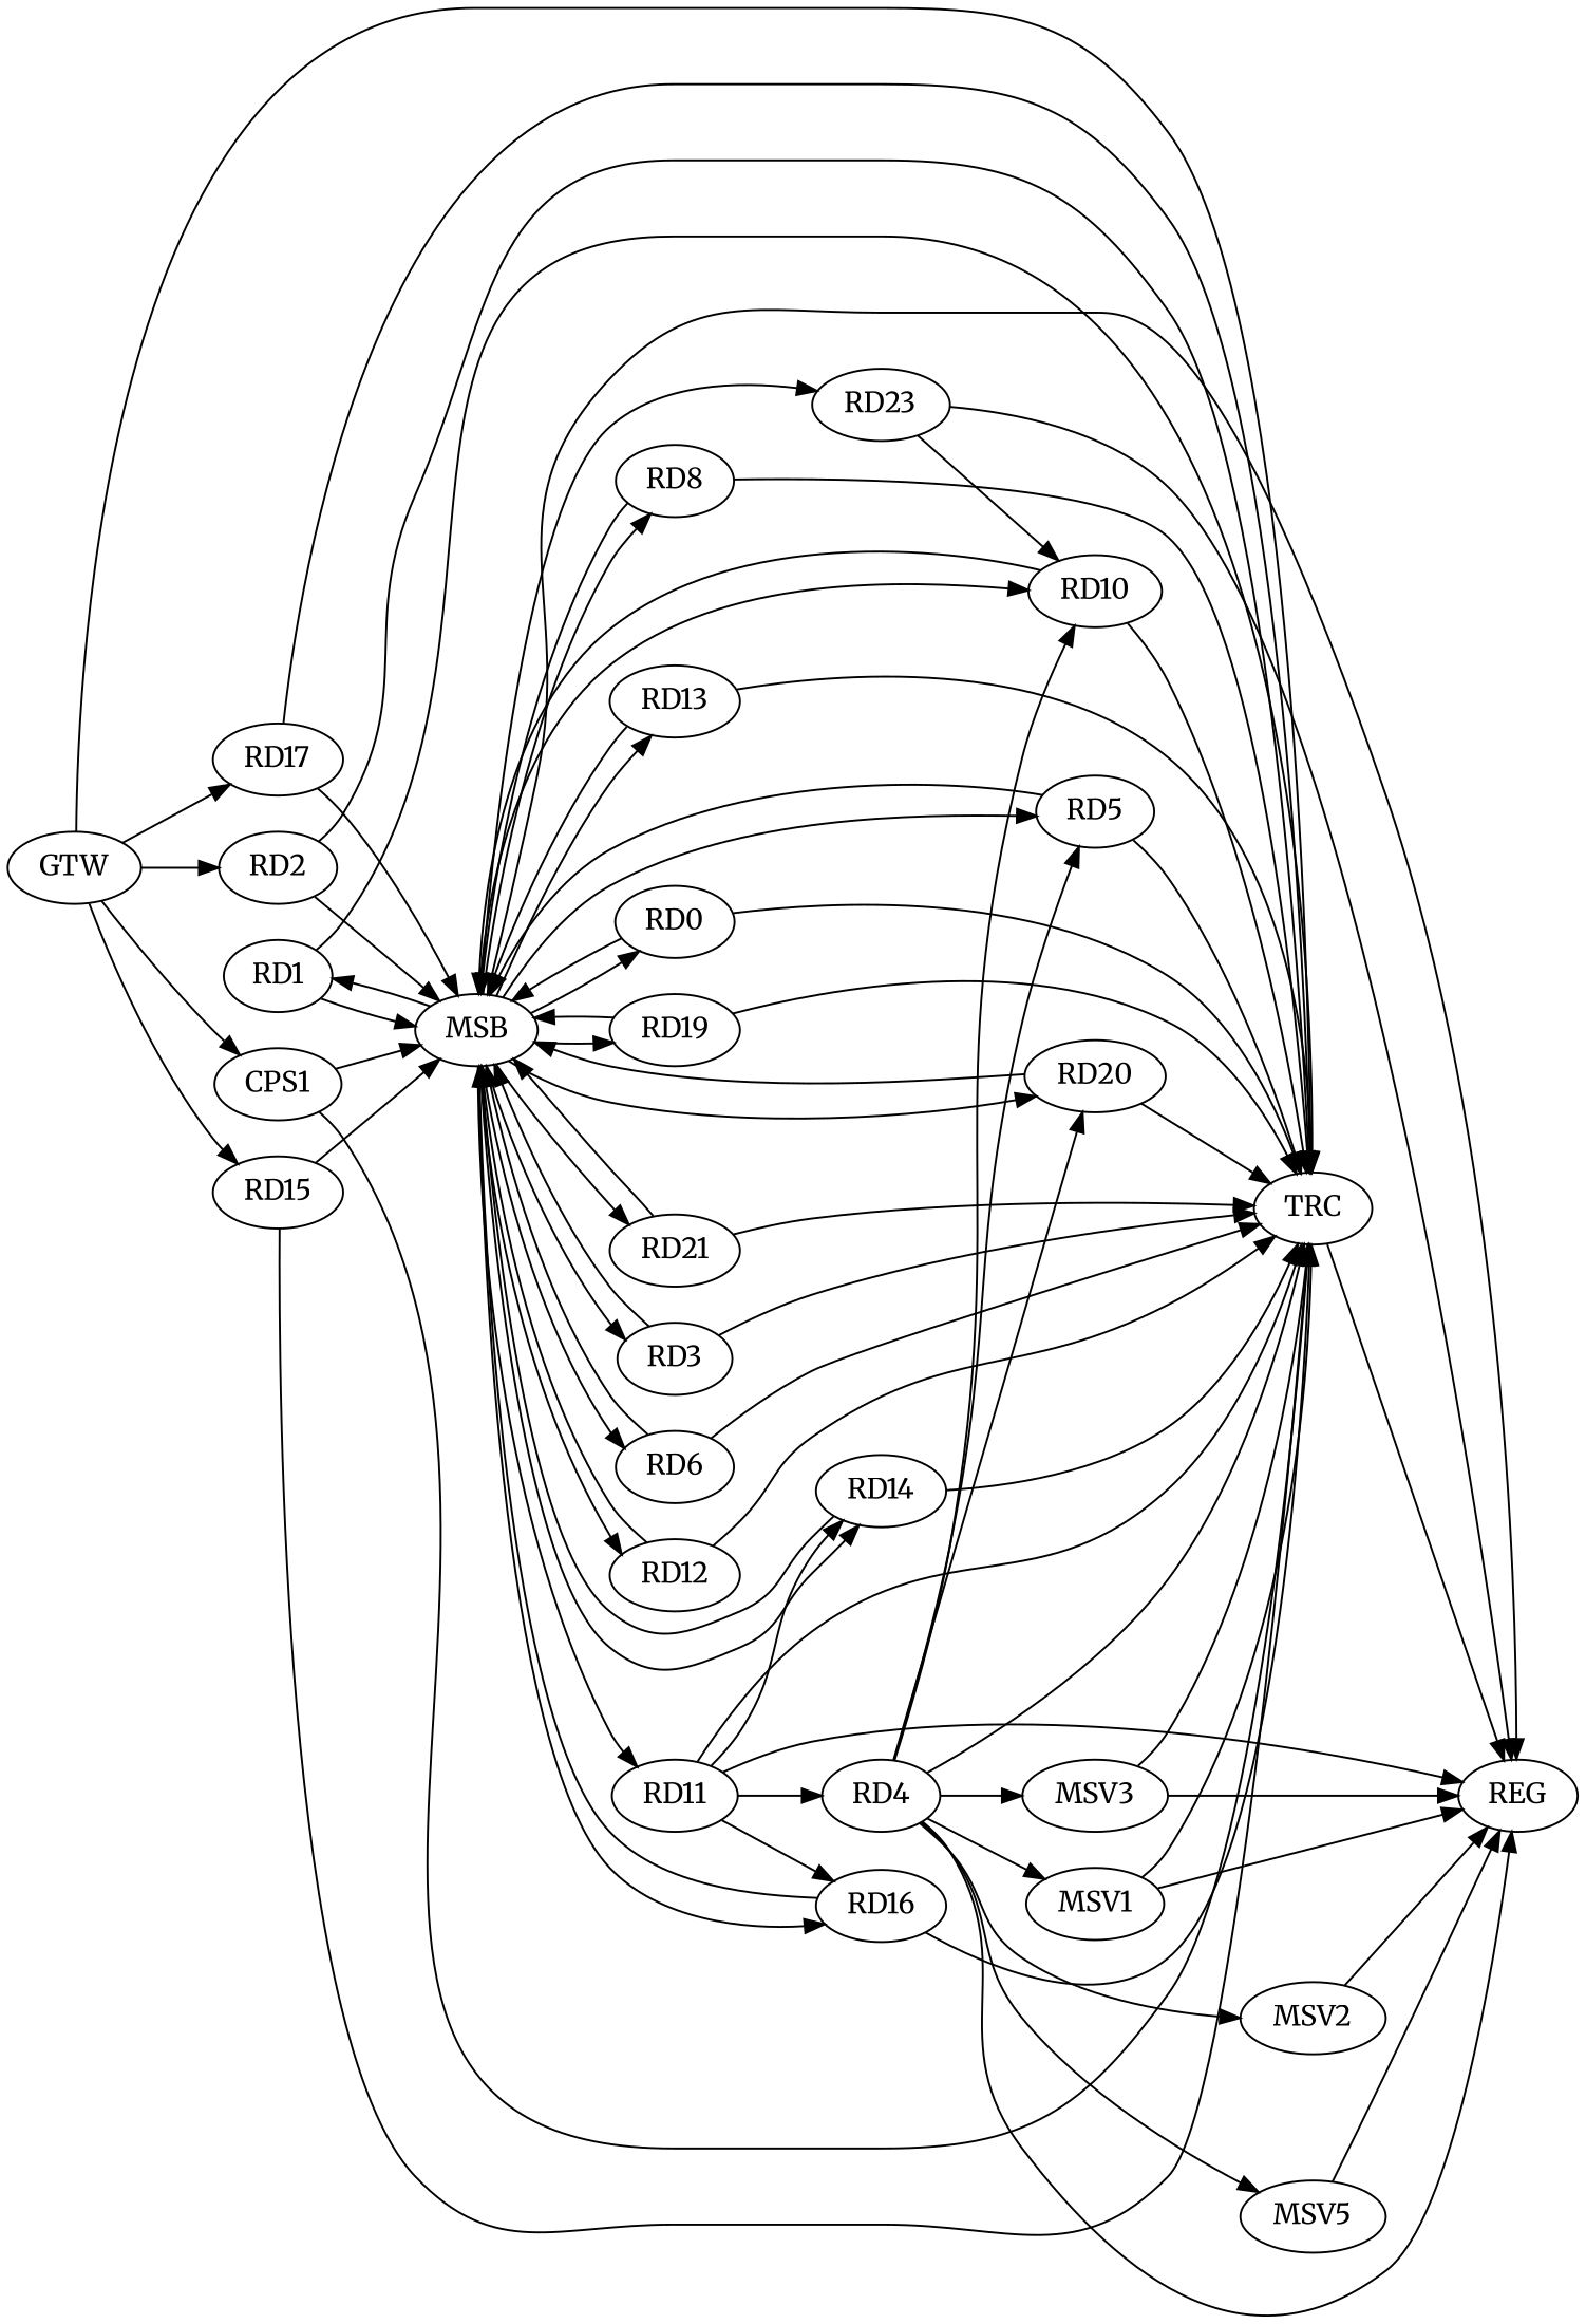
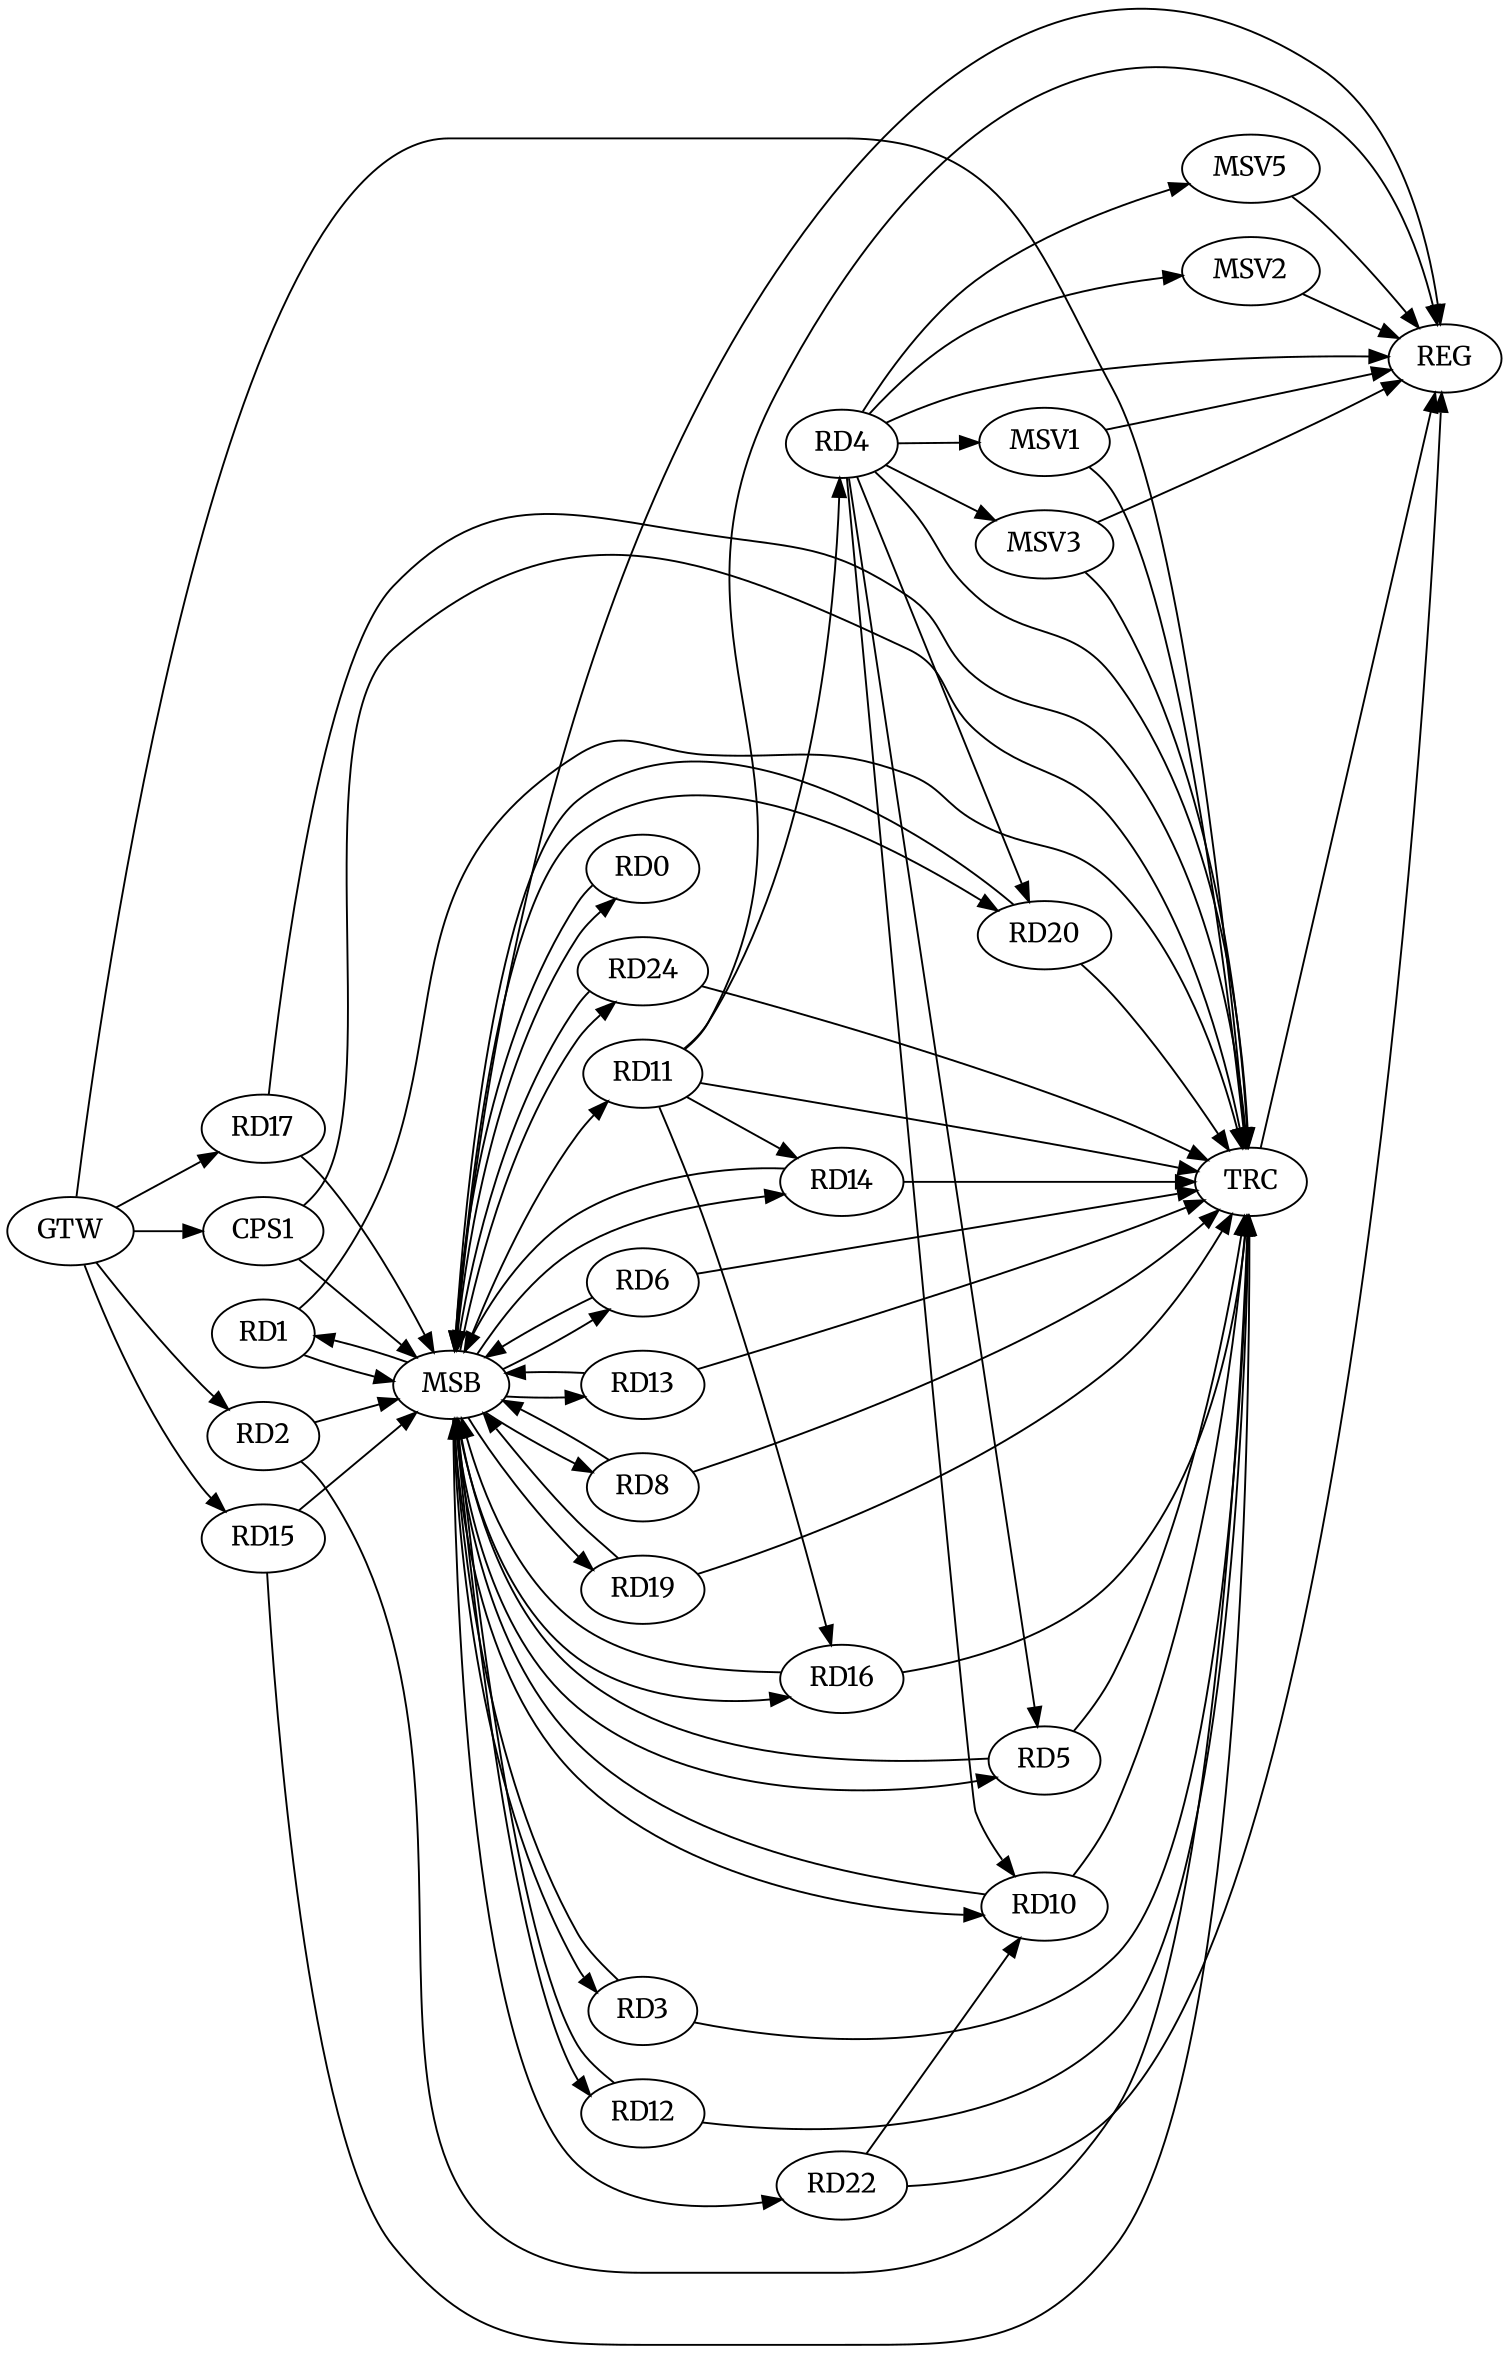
  strict digraph {
    fontname=Merriweather
    rankdir=LR
    node [fontname=Merriweather]
    edge [fontname=Merriweather]
    n1 [label=RD1]
    n2 [label=MSB]
    n3 [label=TRC]
    n4 [label=RD3]
    n5 [label=RD5]
    n6 [label=RD10]
    n7 [label=RD20]
    n8 [label=REG]
    n9 [label=RD6]
    n10 [label=RD8]
    n11 [label=RD0]
    n12 [label=RD11]
    n13 [label=RD14]
    n14 [label=RD16]
    n15 [label=RD12]
    n16 [label=RD13]
    n17 [label=RD19]
-   n18 [label=RD21]
-   n19 [label=RD23]
+   n18 [label=RD24]
+   n19 [label=RD22]
    n20 [label=RD2]
    n21 [label=RD4]
    n22 [label=MSV1]
    n23 [label=MSV2]
    n24 [label=MSV3]
    n25 [label=MSV5]
    n26 [label=RD15]
    n27 [label=RD17]
    n28 [label=CPS1]
    n29 [label=GTW]
    n1 -> n2
    n1 -> n3
    n2 -> n1
    n2 -> n4
    n2 -> n5
    n2 -> n6
    n2 -> n7
    n2 -> n8
    n2 -> n9
    n2 -> n10
    n2 -> n11
    n2 -> n12
    n2 -> n13
    n2 -> n14
    n2 -> n15
    n2 -> n16
    n2 -> n17
    n2 -> n18
    n2 -> n19
    n3 -> n8
    n4 -> n2
    n4 -> n3
    n5 -> n2
    n5 -> n3
    n6 -> n2
    n6 -> n3
    n7 -> n2
    n7 -> n3
    n9 -> n2
    n9 -> n3
    n10 -> n2
    n10 -> n3
    n11 -> n2
-   n11 -> n3
    n12 -> n3
    n12 -> n8
    n12 -> n13
    n12 -> n14
    n12 -> n21
    n13 -> n2
    n13 -> n3
    n14 -> n2
    n14 -> n3
    n15 -> n2
    n15 -> n3
    n16 -> n2
    n16 -> n3
    n17 -> n2
    n17 -> n3
    n18 -> n2
    n18 -> n3
    n19 -> n6
    n19 -> n8
    n20 -> n2
    n20 -> n3
    n21 -> n3
    n21 -> n5
    n21 -> n6
    n21 -> n7
    n21 -> n8
    n21 -> n22
    n21 -> n23
    n21 -> n24
    n21 -> n25
    n22 -> n3
    n22 -> n8
    n23 -> n8
    n24 -> n3
    n24 -> n8
    n25 -> n8
    n26 -> n2
    n26 -> n3
    n27 -> n2
    n27 -> n3
    n28 -> n2
    n28 -> n3
    n29 -> n3
    n29 -> n20
    n29 -> n26
    n29 -> n27
    n29 -> n28
  }
